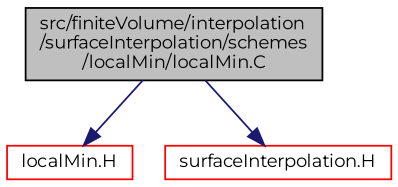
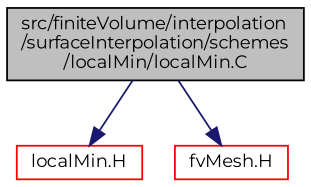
  digraph {
    fontname=Montserrat
    node [color=red fontname=Montserrat fontsize=10 shape=record]
    edge [color=midnightblue fontname=Montserrat fontsize=10 labelfontname=FreeSans labelfontsize=10 style=solid]
    n1 [color=black fillcolor=grey75 fontcolor=black height=0.2 label="src/finiteVolume/interpolation\l/surfaceInterpolation/schemes\l/localMin/localMin.C" style=filled width=0.4]
    n2 [height=0.2 label="localMin.H" width=0.4]
-   n3 [height=0.2 label="surfaceInterpolation.H" width=0.4]
+   n3 [height=0.2 label="fvMesh.H" width=0.4]
    n1 -> n2
    n1 -> n3
  }
